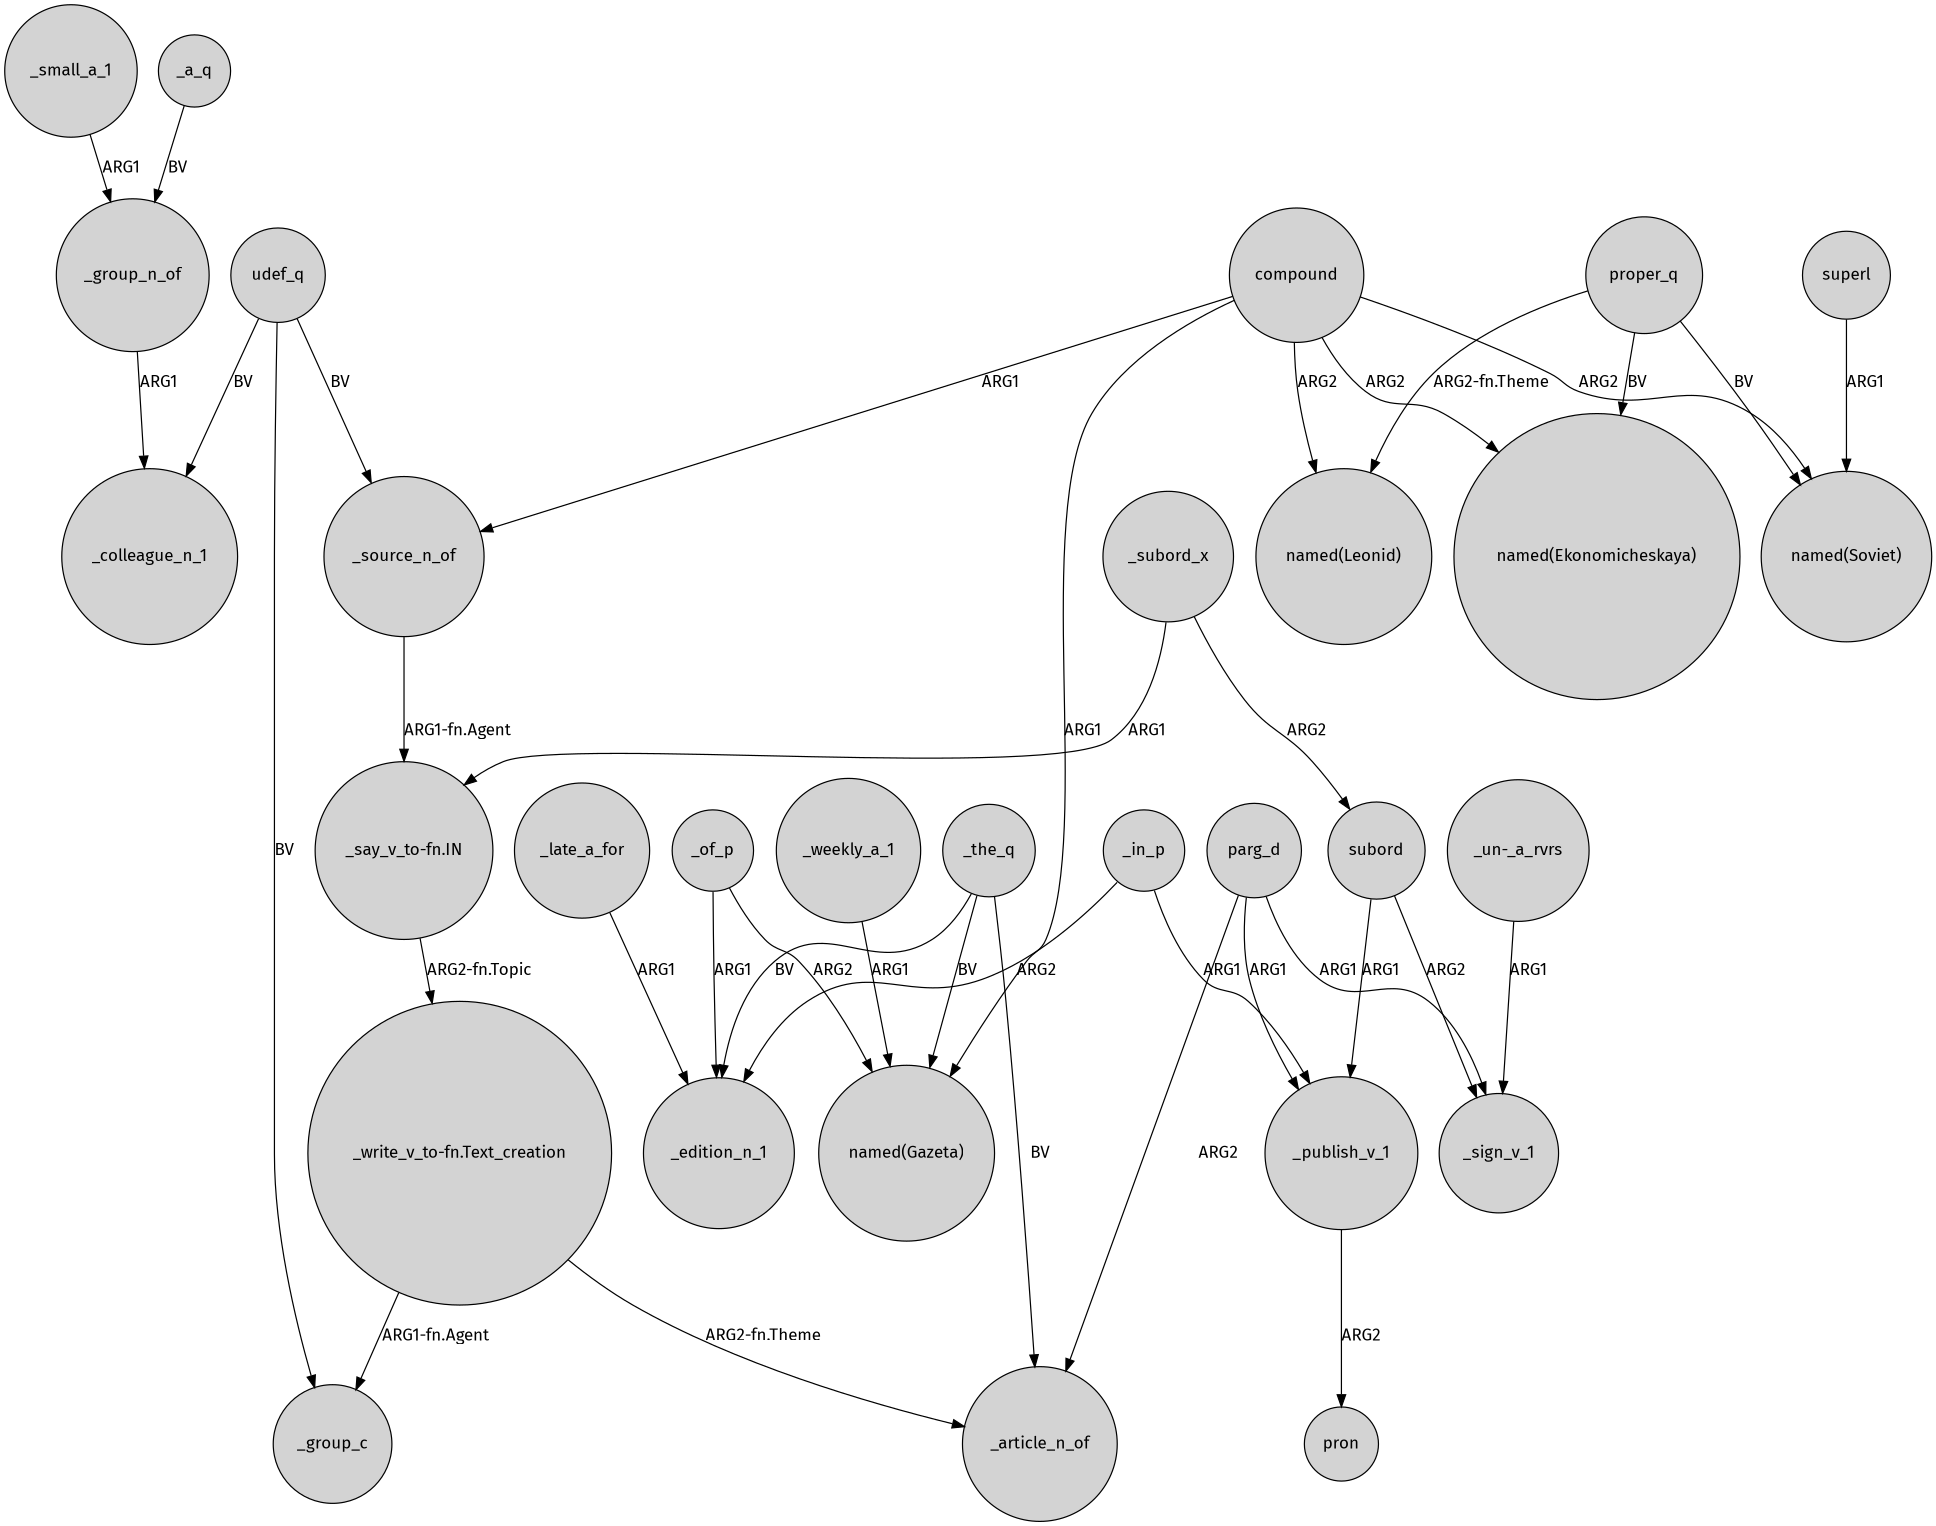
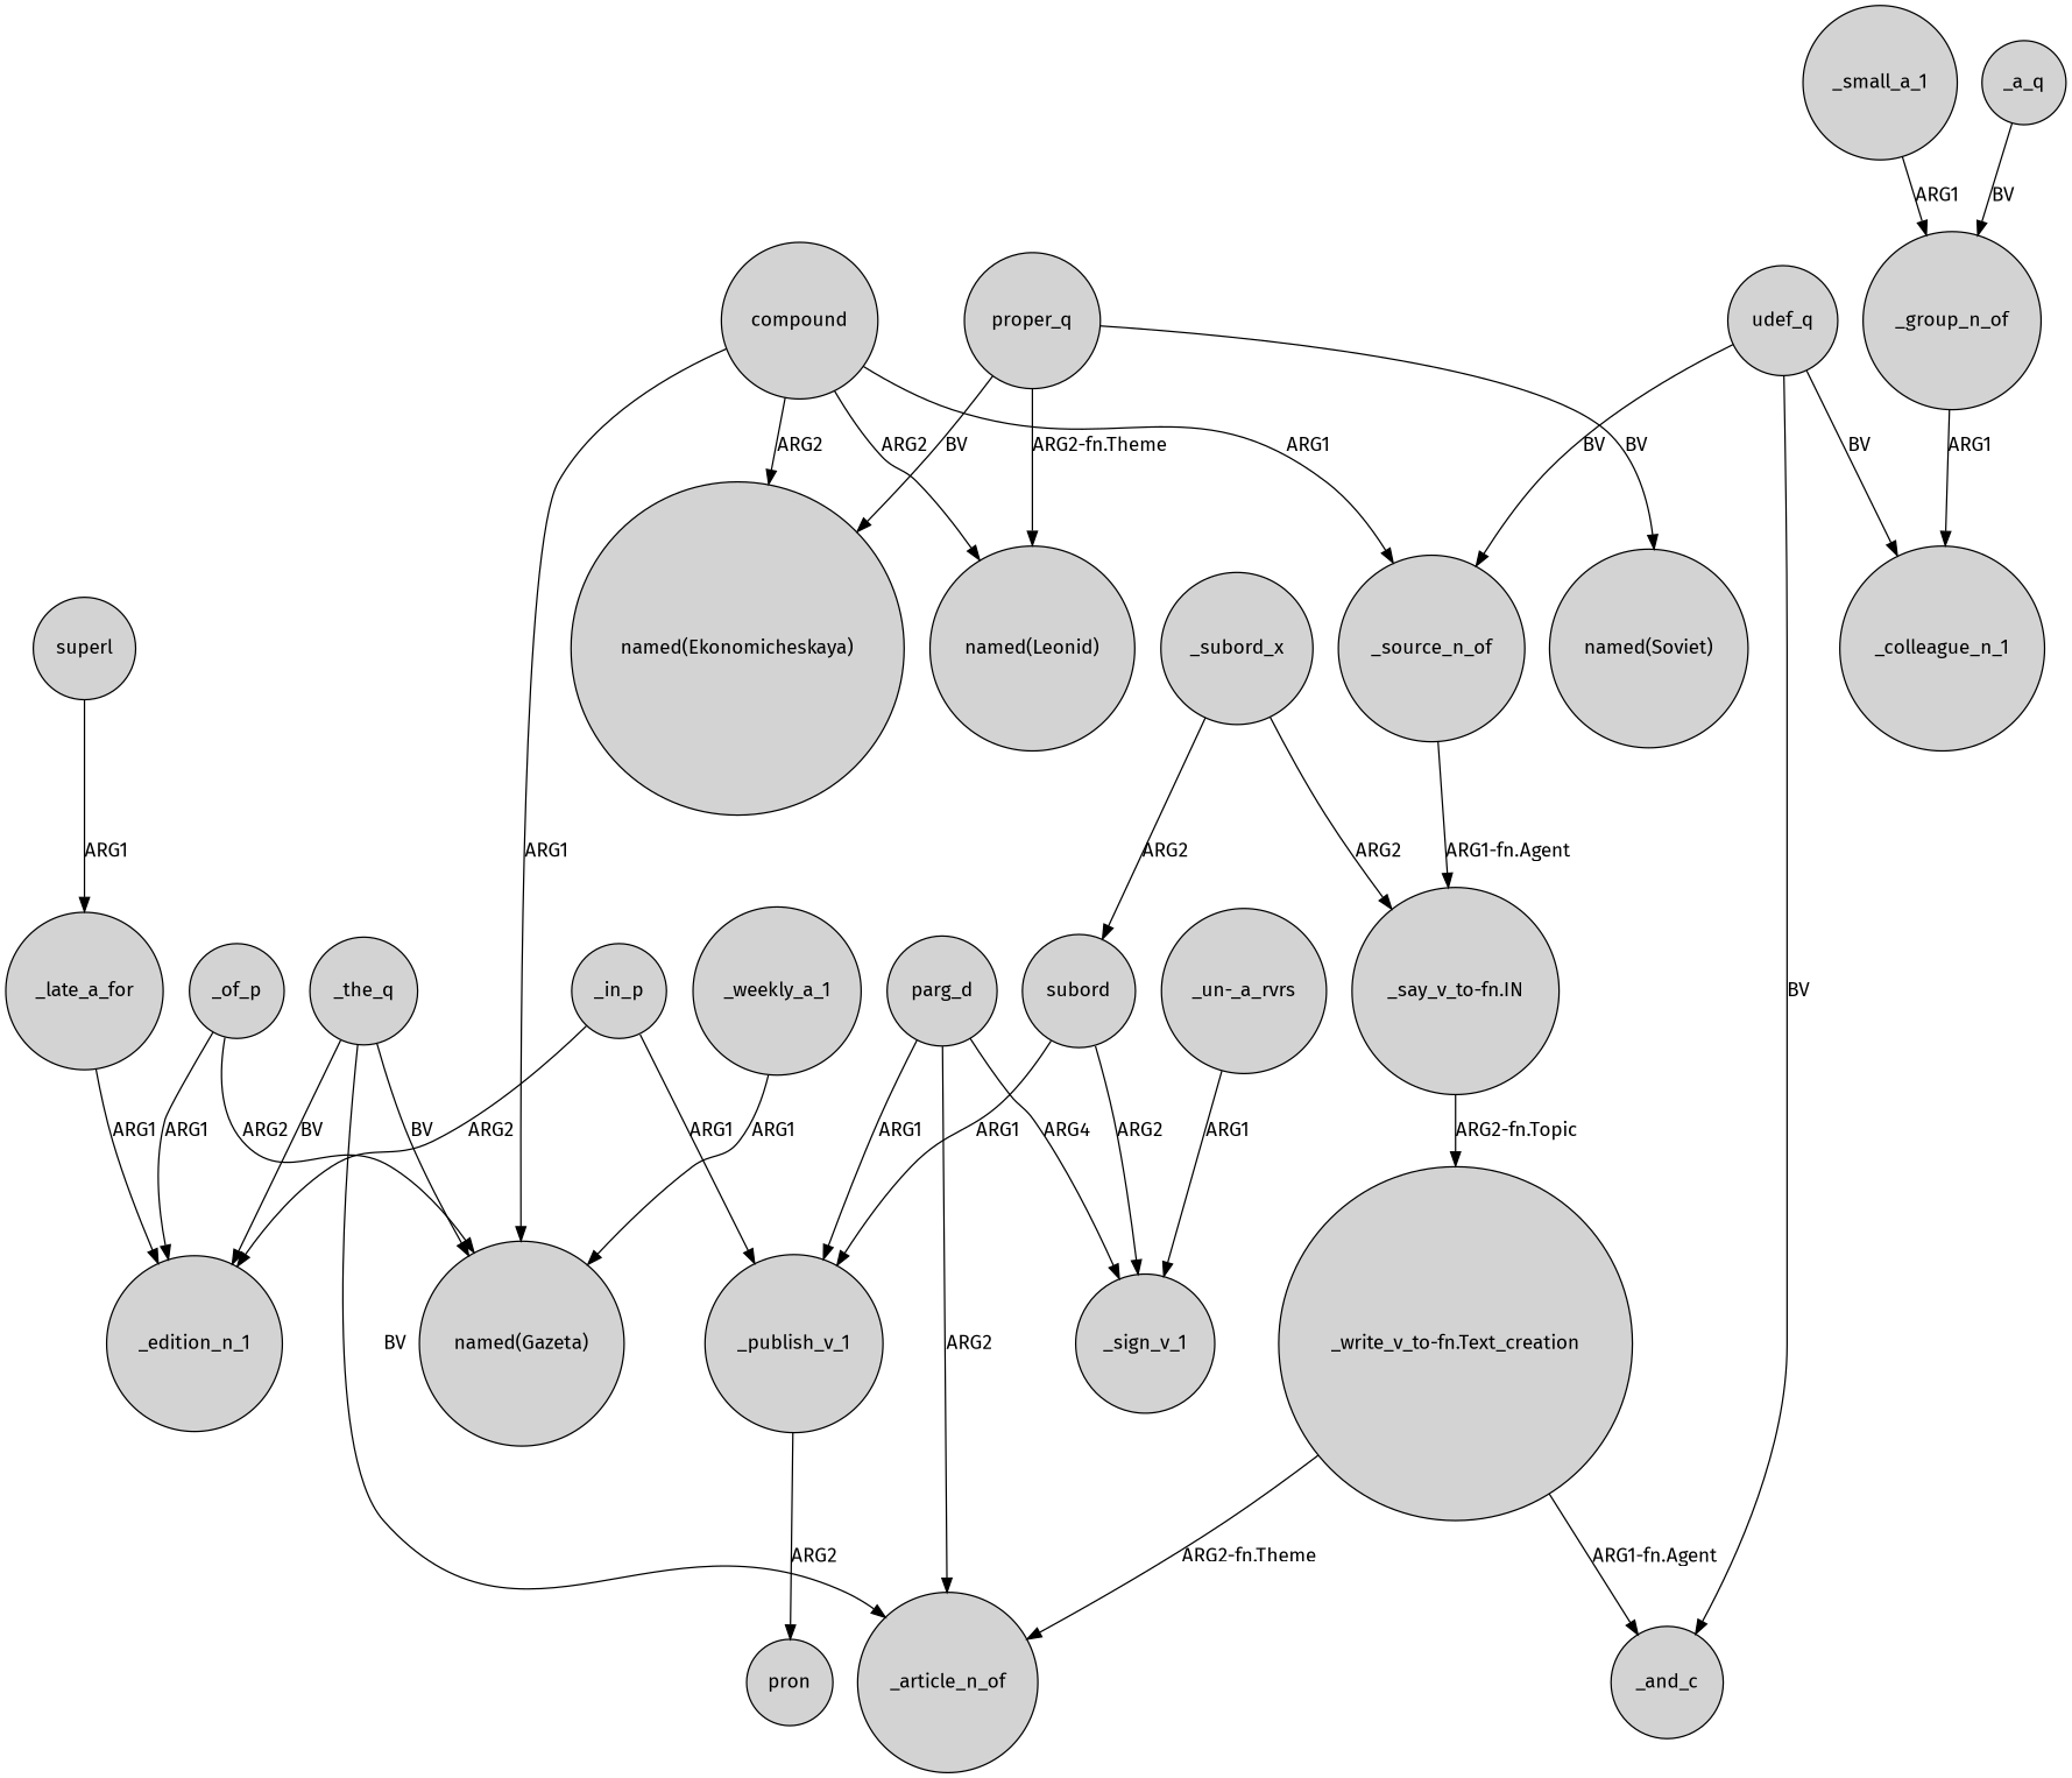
  digraph {
    fontname="Fira Sans"
    node [fontname="Fira Sans" shape=circle style=filled]
    edge [fontname="Fira Sans"]
    _of_p
    _edition_n_1
    "named(Gazeta)"
    _in_p
    _publish_v_1
    pron
    _the_q
    _article_n_of
    parg_d
    _sign_v_1
    "_write_v_to-fn.Text_creation"
-   _and_c [label=_group_c]
+   _and_c
    compound
    _source_n_of
    "named(Ekonomicheskaya)"
    "named(Soviet)"
    "named(Leonid)"
    "_say_v_to-fn.IN"
    proper_q
    superl
    _late_a_for
    n22 [label=_subord_x]
    subord
    _small_a_1
    _group_n_of
    _colleague_n_1
    "_un-_a_rvrs"
    udef_q
    _a_q
    _weekly_a_1
    _of_p -> _edition_n_1 [label=ARG1]
    _of_p -> "named(Gazeta)" [label=ARG2]
    _in_p -> _edition_n_1 [label=ARG2]
    _in_p -> _publish_v_1 [label=ARG1]
    _publish_v_1 -> pron [label=ARG2]
    _the_q -> _edition_n_1 [label=BV]
    _the_q -> "named(Gazeta)" [label=BV]
    _the_q -> _article_n_of [label=BV]
    parg_d -> _publish_v_1 [label=ARG1]
    parg_d -> _article_n_of [label=ARG2]
-   parg_d -> _sign_v_1 [label=ARG1]
+   parg_d -> _sign_v_1 [label=ARG4]
    "_write_v_to-fn.Text_creation" -> _article_n_of [label="ARG2-fn.Theme"]
    "_write_v_to-fn.Text_creation" -> _and_c [label="ARG1-fn.Agent"]
    compound -> "named(Gazeta)" [label=ARG1]
    compound -> _source_n_of [label=ARG1]
    compound -> "named(Ekonomicheskaya)" [label=ARG2]
-   compound -> "named(Soviet)" [label=ARG2]
    compound -> "named(Leonid)" [label=ARG2]
    _source_n_of -> "_say_v_to-fn.IN" [label="ARG1-fn.Agent"]
    "_say_v_to-fn.IN" -> "_write_v_to-fn.Text_creation" [label="ARG2-fn.Topic"]
    proper_q -> "named(Ekonomicheskaya)" [label=BV]
    proper_q -> "named(Soviet)" [label=BV]
    proper_q -> "named(Leonid)" [label="ARG2-fn.Theme"]
-   superl -> "named(Soviet)" [label=ARG1]
+   superl -> _late_a_for [label=ARG1]
    _late_a_for -> _edition_n_1 [label=ARG1]
-   n22 -> "_say_v_to-fn.IN" [label=ARG1]
+   n22 -> "_say_v_to-fn.IN" [label=ARG2]
    n22 -> subord [label=ARG2]
    subord -> _publish_v_1 [label=ARG1]
    subord -> _sign_v_1 [label=ARG2]
    _small_a_1 -> _group_n_of [label=ARG1]
    _group_n_of -> _colleague_n_1 [label=ARG1]
    "_un-_a_rvrs" -> _sign_v_1 [label=ARG1]
    udef_q -> _and_c [label=BV]
    udef_q -> _source_n_of [label=BV]
    udef_q -> _colleague_n_1 [label=BV]
    _a_q -> _group_n_of [label=BV]
    _weekly_a_1 -> "named(Gazeta)" [label=ARG1]
  }
